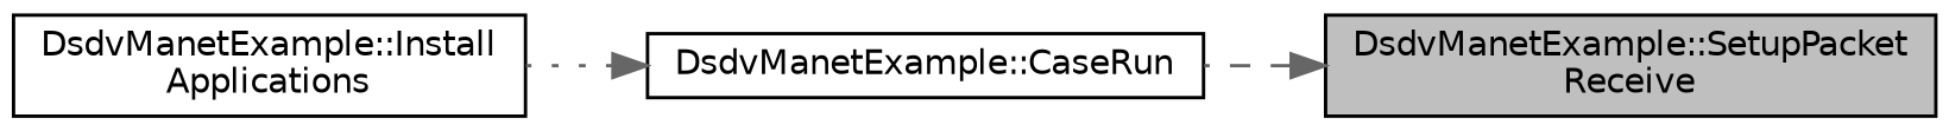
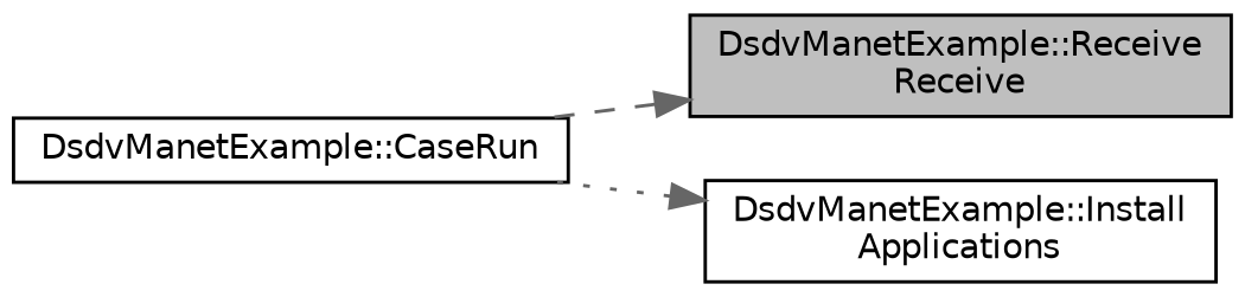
  digraph {
    rankdir=RL
    node [color=black fillcolor=white fontname=Helvetica fontsize=10 shape=record style=filled]
    edge [color=gray40 dir=back fontname=Helvetica fontsize=10 labelfontname=Helvetica labelfontsize=10]
-   n1 [fillcolor=grey75 fontcolor=black height=0.2 label="DsdvManetExample::SetupPacket\lReceive" width=0.4]
+   n1 [fillcolor=grey75 fontcolor=black height=0.2 label="DsdvManetExample::Receive\lReceive" width=0.4]
    n2 [height=0.2 label="DsdvManetExample::CaseRun" width=0.4]
    n3 [height=0.2 label="DsdvManetExample::Install\lApplications" width=0.4]
    n1 -> n2 [style=dashed]
-   n2 -> n3 [style=dotted]
+   n3 -> n2 [style=dotted]
  }
